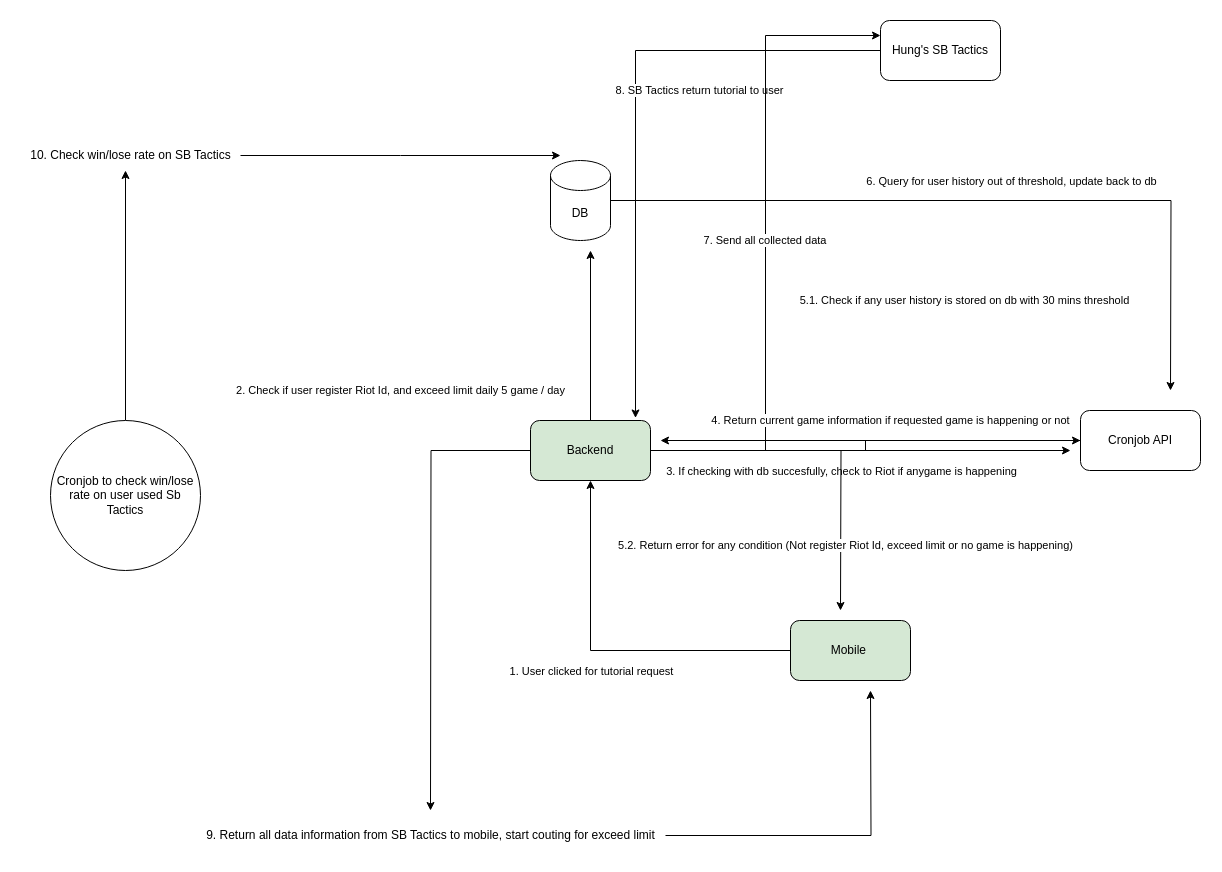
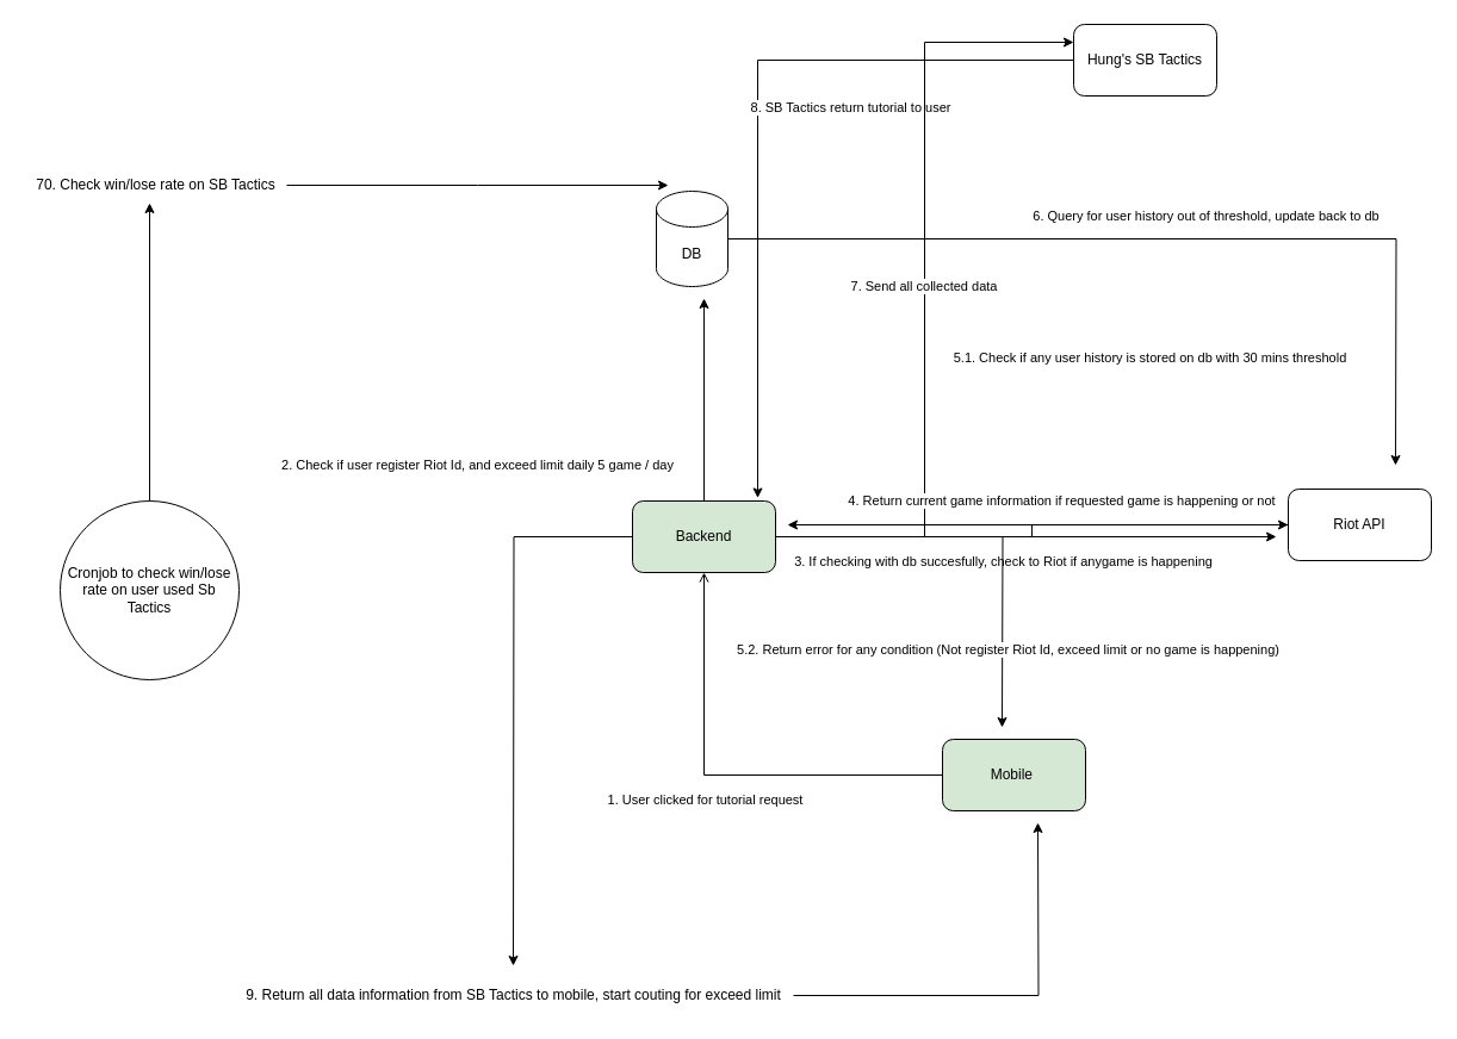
  <mxCell id="0" />
  <mxCell id="1" parent="0" />
- <mxCell id="2" style="edgeStyle=orthogonalEdgeStyle;rounded=0;orthogonalLoop=1;jettySize=auto;html=1;" edge="1" parent="1" source="4" target="16"><mxGeometry relative="1" as="geometry" /></mxCell>
+ <mxCell id="2" style="edgeStyle=orthogonalEdgeStyle;rounded=0;orthogonalLoop=1;jettySize=auto;html=1;endArrow=open;" edge="1" parent="1" source="4" target="16"><mxGeometry relative="1" as="geometry" /></mxCell>
  <mxCell id="3" value="1. User clicked for tutorial request" style="edgeLabel;html=1;align=center;verticalAlign=middle;resizable=0;points=[];" vertex="1" connectable="0" parent="2"><mxGeometry x="0.076" relative="1" as="geometry"><mxPoint x="-1" y="20" as="offset" /></mxGeometry></mxCell>
  <mxCell id="4" value="Mobile&amp;nbsp;" style="rounded=1;whiteSpace=wrap;html=1;fillColor=#d5e8d4;" vertex="1" parent="1"><mxGeometry x="790" y="620" width="120" height="60" as="geometry" /></mxCell>
  <mxCell id="5" value="8. SB Tactics return tutorial to user" style="edgeStyle=orthogonalEdgeStyle;rounded=0;orthogonalLoop=1;jettySize=auto;html=1;entryX=0.875;entryY=-0.042;entryDx=0;entryDy=0;entryPerimeter=0;" edge="1" parent="1" source="6" target="16"><mxGeometry x="-0.409" y="40" relative="1" as="geometry"><mxPoint as="offset" /></mxGeometry></mxCell>
- <mxCell id="6" value="Hung's SB Tactics" style="rounded=1;whiteSpace=wrap;html=1;" vertex="1" parent="1"><mxGeometry x="880" y="20" width="120" height="60" as="geometry" /></mxCell>
+ <mxCell id="6" value="Hung's SB Tactics" style="rounded=1;whiteSpace=wrap;html=1;" vertex="1" parent="1"><mxGeometry x="900" y="20" width="120" height="60" as="geometry" /></mxCell>
  <mxCell id="7" value="2. Check if user register Riot Id, and exceed limit daily 5 game / day" style="edgeStyle=orthogonalEdgeStyle;rounded=0;orthogonalLoop=1;jettySize=auto;html=1;" edge="1" parent="1" source="16"><mxGeometry x="-0.647" y="190" relative="1" as="geometry"><mxPoint x="590" y="250" as="targetPoint" /><mxPoint as="offset" /></mxGeometry></mxCell>
  <mxCell id="8" style="edgeStyle=orthogonalEdgeStyle;rounded=0;orthogonalLoop=1;jettySize=auto;html=1;" edge="1" parent="1" source="16"><mxGeometry relative="1" as="geometry"><mxPoint x="1070" y="450" as="targetPoint" /></mxGeometry></mxCell>
  <mxCell id="9" value="3. If checking with db succesfully, check to Riot if anygame is happening" style="edgeLabel;html=1;align=center;verticalAlign=middle;resizable=0;points=[];" vertex="1" connectable="0" parent="8"><mxGeometry x="-0.262" relative="1" as="geometry"><mxPoint x="35" y="20" as="offset" /></mxGeometry></mxCell>
  <mxCell id="10" style="edgeStyle=orthogonalEdgeStyle;rounded=0;orthogonalLoop=1;jettySize=auto;html=1;" edge="1" parent="1" source="16"><mxGeometry relative="1" as="geometry"><mxPoint x="840" y="610" as="targetPoint" /></mxGeometry></mxCell>
  <mxCell id="11" value="5.2. Return error for any condition (Not register Riot Id, exceed limit or no game is happening)" style="edgeLabel;html=1;align=center;verticalAlign=middle;resizable=0;points=[];" vertex="1" connectable="0" parent="10"><mxGeometry x="0.629" y="4" relative="1" as="geometry"><mxPoint as="offset" /></mxGeometry></mxCell>
  <mxCell id="12" value="5.1. Check if any user history is stored on db with 30 mins threshold" style="edgeStyle=orthogonalEdgeStyle;rounded=0;orthogonalLoop=1;jettySize=auto;html=1;" edge="1" parent="1" source="16" target="21"><mxGeometry x="0.471" y="140" relative="1" as="geometry"><mxPoint as="offset" /></mxGeometry></mxCell>
  <mxCell id="13" style="edgeStyle=orthogonalEdgeStyle;rounded=0;orthogonalLoop=1;jettySize=auto;html=1;entryX=0;entryY=0.25;entryDx=0;entryDy=0;" edge="1" parent="1" source="16" target="6"><mxGeometry relative="1" as="geometry" /></mxCell>
  <mxCell id="14" value="7. Send all collected data&amp;nbsp;" style="edgeLabel;html=1;align=center;verticalAlign=middle;resizable=0;points=[];" vertex="1" connectable="0" parent="13"><mxGeometry x="0.012" relative="1" as="geometry"><mxPoint y="1" as="offset" /></mxGeometry></mxCell>
  <mxCell id="15" style="edgeStyle=orthogonalEdgeStyle;rounded=0;orthogonalLoop=1;jettySize=auto;html=1;" edge="1" parent="1" source="16"><mxGeometry relative="1" as="geometry"><mxPoint x="430" y="810" as="targetPoint" /></mxGeometry></mxCell>
  <mxCell id="16" value="Backend" style="rounded=1;whiteSpace=wrap;html=1;fillColor=#d5e8d4;" vertex="1" parent="1"><mxGeometry x="530" y="420" width="120" height="60" as="geometry" /></mxCell>
  <mxCell id="17" style="edgeStyle=orthogonalEdgeStyle;rounded=0;orthogonalLoop=1;jettySize=auto;html=1;" edge="1" parent="1" source="19"><mxGeometry relative="1" as="geometry"><mxPoint x="1170" y="390" as="targetPoint" /></mxGeometry></mxCell>
  <mxCell id="18" value="6. Query for user history out of threshold, update back to db" style="edgeLabel;html=1;align=center;verticalAlign=middle;resizable=0;points=[];" vertex="1" connectable="0" parent="17"><mxGeometry x="0.067" y="3" relative="1" as="geometry"><mxPoint y="-17" as="offset" /></mxGeometry></mxCell>
  <mxCell id="19" value="DB&lt;br&gt;" style="shape=cylinder3;whiteSpace=wrap;html=1;boundedLbl=1;backgroundOutline=1;size=15;" vertex="1" parent="1"><mxGeometry x="550" y="160" width="60" height="80" as="geometry" /></mxCell>
  <mxCell id="20" value="4. Return current game information if requested game is happening or not" style="edgeStyle=orthogonalEdgeStyle;rounded=0;orthogonalLoop=1;jettySize=auto;html=1;" edge="1" parent="1" source="21"><mxGeometry x="-0.095" y="-20" relative="1" as="geometry"><mxPoint x="660" y="440" as="targetPoint" /><mxPoint as="offset" /></mxGeometry></mxCell>
- <mxCell id="21" value="Cronjob API" style="rounded=1;whiteSpace=wrap;html=1;" vertex="1" parent="1"><mxGeometry x="1080" y="410" width="120" height="60" as="geometry" /></mxCell>
+ <mxCell id="21" value="Riot API" style="rounded=1;whiteSpace=wrap;html=1;" vertex="1" parent="1"><mxGeometry x="1080" y="410" width="120" height="60" as="geometry" /></mxCell>
  <mxCell id="22" style="edgeStyle=orthogonalEdgeStyle;rounded=0;orthogonalLoop=1;jettySize=auto;html=1;" edge="1" parent="1" source="23"><mxGeometry relative="1" as="geometry"><mxPoint x="870" y="690" as="targetPoint" /></mxGeometry></mxCell>
  <mxCell id="23" value="9. Return all data information from SB Tactics to mobile, start couting for exceed limit" style="text;html=1;align=center;verticalAlign=middle;resizable=0;points=[];autosize=1;strokeColor=none;fillColor=none;" vertex="1" parent="1"><mxGeometry x="195" y="820" width="470" height="30" as="geometry" /></mxCell>
  <mxCell id="24" style="edgeStyle=orthogonalEdgeStyle;rounded=0;orthogonalLoop=1;jettySize=auto;html=1;" edge="1" parent="1" source="25"><mxGeometry relative="1" as="geometry"><mxPoint x="125" y="170" as="targetPoint" /></mxGeometry></mxCell>
  <mxCell id="25" value="Cronjob to check win/lose rate on user used Sb Tactics" style="ellipse;whiteSpace=wrap;html=1;aspect=fixed;" vertex="1" parent="1"><mxGeometry x="50" y="420" width="150" height="150" as="geometry" /></mxCell>
  <mxCell id="26" style="edgeStyle=orthogonalEdgeStyle;rounded=0;orthogonalLoop=1;jettySize=auto;html=1;" edge="1" parent="1" source="27"><mxGeometry relative="1" as="geometry"><mxPoint x="560" y="155" as="targetPoint" /></mxGeometry></mxCell>
- <mxCell id="27" value="10. Check win/lose rate on SB Tactics" style="text;html=1;align=center;verticalAlign=middle;resizable=0;points=[];autosize=1;strokeColor=none;fillColor=none;" vertex="1" parent="1"><mxGeometry x="20" y="140" width="220" height="30" as="geometry" /></mxCell>
+ <mxCell id="27" value="70. Check win/lose rate on SB Tactics" style="text;html=1;align=center;verticalAlign=middle;resizable=0;points=[];autosize=1;strokeColor=none;fillColor=none;" vertex="1" parent="1"><mxGeometry x="20" y="140" width="220" height="30" as="geometry" /></mxCell>
